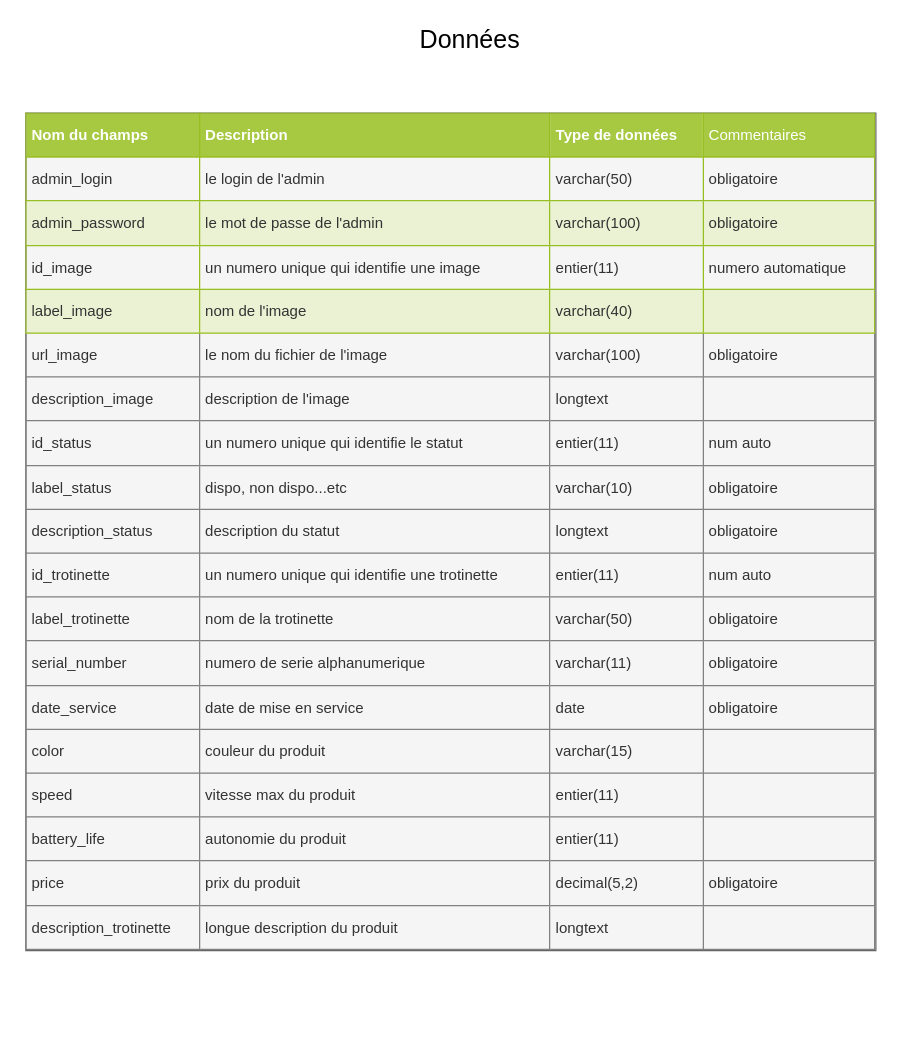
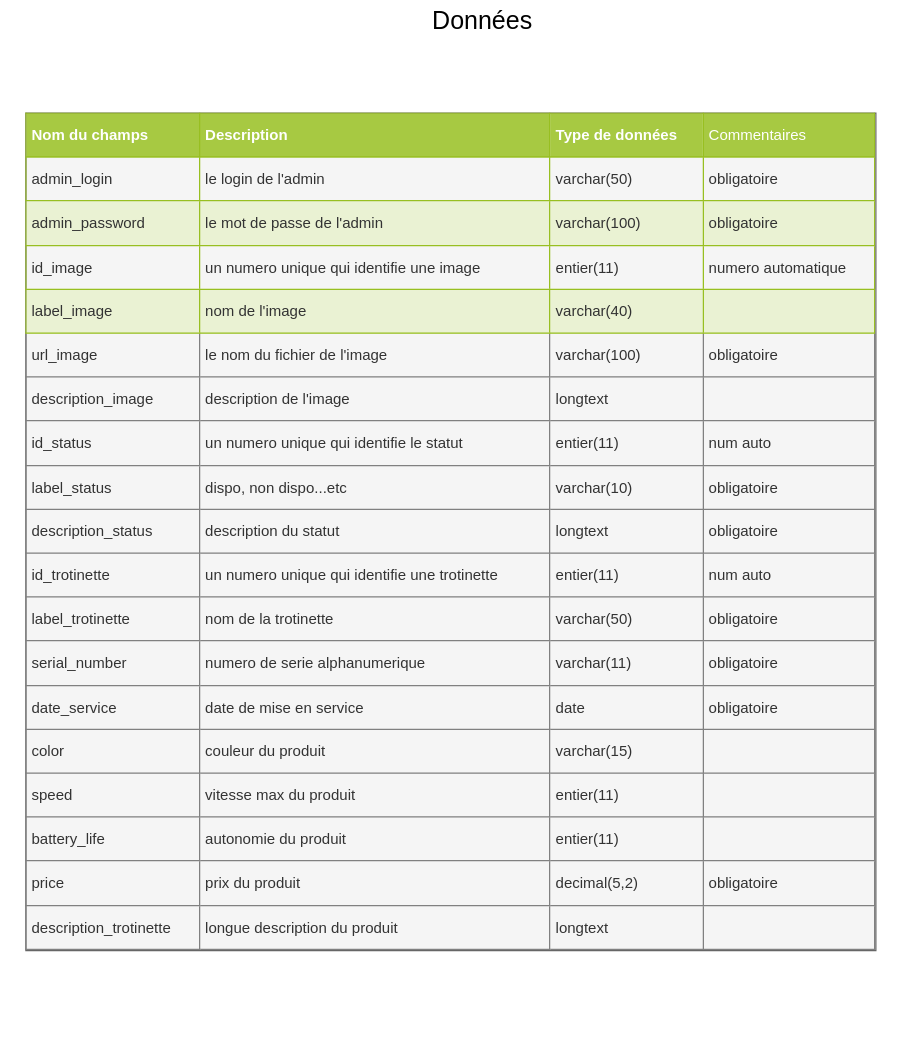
  <mxCell id="0" />
  <mxCell id="1" parent="0" />
- <mxCell id="2" value="&lt;font style=&quot;font-size: 20px&quot;&gt;Données&lt;/font&gt;" style="text;html=1;resizable=0;autosize=1;align=center;verticalAlign=middle;points=[];fillColor=none;strokeColor=none;rounded=0;" parent="1" vertex="1"><mxGeometry x="325" y="20" width="100" height="20" as="geometry" /></mxCell>
+ <mxCell id="2" value="&lt;font style=&quot;font-size: 20px&quot;&gt;Données&lt;/font&gt;" style="text;html=1;resizable=0;autosize=1;align=center;verticalAlign=middle;points=[];fillColor=none;strokeColor=none;rounded=0;" parent="1" vertex="1"><mxGeometry x="335" y="5" width="100" height="20" as="geometry" /></mxCell>
  <mxCell id="3" style="edgeStyle=orthogonalEdgeStyle;rounded=0;orthogonalLoop=1;jettySize=auto;html=1;exitX=0.5;exitY=1;exitDx=0;exitDy=0;" parent="1" edge="1"><mxGeometry relative="1" as="geometry"><mxPoint x="375" y="810" as="sourcePoint" /><mxPoint x="375" y="810" as="targetPoint" /></mxGeometry></mxCell>
  <mxCell id="4" value="&lt;table border=&quot;1&quot; width=&quot;100%&quot; height=&quot;100%&quot; cellpadding=&quot;4&quot; style=&quot;width:100%;height:100%;border-collapse:collapse;&quot;&gt;&lt;tbody&gt;&lt;tr style=&quot;background-color:#A7C942;color:#ffffff;border:1px solid #98bf21;&quot;&gt;&lt;th align=&quot;left&quot;&gt;Nom du champs&lt;/th&gt;&lt;th align=&quot;left&quot;&gt;Description&amp;nbsp;&lt;/th&gt;&lt;th align=&quot;left&quot;&gt;Type de données&lt;/th&gt;&lt;td&gt;Commentaires&lt;/td&gt;&lt;/tr&gt;&lt;tr style=&quot;border:1px solid #98bf21;&quot;&gt;&lt;td&gt;admin_login&lt;/td&gt;&lt;td&gt;le login de l'admin&lt;/td&gt;&lt;td&gt;varchar(50)&lt;/td&gt;&lt;td&gt;obligatoire&lt;/td&gt;&lt;/tr&gt;&lt;tr style=&quot;background-color:#EAF2D3;border:1px solid #98bf21;&quot;&gt;&lt;td&gt;admin_password&lt;/td&gt;&lt;td&gt;le mot de passe de l'admin&lt;/td&gt;&lt;td&gt;varchar(100)&lt;span style=&quot;white-space: pre;&quot;&gt;&#09;&lt;/span&gt;&lt;/td&gt;&lt;td&gt;obligatoire&lt;/td&gt;&lt;/tr&gt;&lt;tr style=&quot;border:1px solid #98bf21;&quot;&gt;&lt;td&gt;id_image&lt;span style=&quot;white-space: pre;&quot;&gt;&#09;&lt;/span&gt;&lt;span style=&quot;white-space: pre;&quot;&gt;&#09;&lt;/span&gt;&lt;span style=&quot;white-space: pre;&quot;&gt;&#09;&lt;/span&gt;&lt;/td&gt;&lt;td&gt;un numero unique qui identifie une image&lt;/td&gt;&lt;td&gt;entier(11)&lt;/td&gt;&lt;td&gt;numero automatique&lt;/td&gt;&lt;/tr&gt;&lt;tr style=&quot;background-color:#EAF2D3;border:1px solid #98bf21;&quot;&gt;&lt;td&gt;label_image&lt;/td&gt;&lt;td&gt;nom de l'image&lt;/td&gt;&lt;td&gt;varchar(40)&lt;/td&gt;&lt;td&gt;&lt;br&gt;&lt;/td&gt;&lt;/tr&gt;&lt;tr&gt;&lt;td&gt;url_image&lt;/td&gt;&lt;td&gt;le nom du fichier de l'image&lt;/td&gt;&lt;td&gt;varchar(100)&lt;/td&gt;&lt;td&gt;obligatoire&lt;/td&gt;&lt;/tr&gt;&lt;tr&gt;&lt;td&gt;description_image&lt;/td&gt;&lt;td&gt;description de l'image&lt;/td&gt;&lt;td&gt;longtext&lt;/td&gt;&lt;td&gt;&lt;br&gt;&lt;/td&gt;&lt;/tr&gt;&lt;tr&gt;&lt;td&gt;id_status&lt;/td&gt;&lt;td&gt;un numero unique qui identifie le statut&lt;/td&gt;&lt;td&gt;entier(11)&lt;/td&gt;&lt;td&gt;num auto&lt;/td&gt;&lt;/tr&gt;&lt;tr&gt;&lt;td&gt;label_status&lt;/td&gt;&lt;td&gt;dispo, non dispo...etc&lt;/td&gt;&lt;td&gt;varchar(10)&lt;/td&gt;&lt;td&gt;obligatoire&lt;/td&gt;&lt;/tr&gt;&lt;tr&gt;&lt;td&gt;description_status&lt;/td&gt;&lt;td&gt;description du statut&amp;nbsp;&lt;/td&gt;&lt;td&gt;longtext&lt;/td&gt;&lt;td&gt;obligatoire&lt;/td&gt;&lt;/tr&gt;&lt;tr&gt;&lt;td&gt;id_trotinette&lt;/td&gt;&lt;td&gt;un numero unique qui identifie une trotinette&lt;/td&gt;&lt;td&gt;entier(11)&lt;/td&gt;&lt;td&gt;num auto&lt;/td&gt;&lt;/tr&gt;&lt;tr&gt;&lt;td&gt;label_trotinette&lt;/td&gt;&lt;td&gt;nom de la trotinette&lt;/td&gt;&lt;td&gt;varchar(50)&lt;/td&gt;&lt;td&gt;obligatoire&lt;/td&gt;&lt;/tr&gt;&lt;tr&gt;&lt;td&gt;serial_number&lt;/td&gt;&lt;td&gt;numero de serie alphanumerique&lt;/td&gt;&lt;td&gt;varchar(11)&lt;/td&gt;&lt;td&gt;obligatoire&lt;/td&gt;&lt;/tr&gt;&lt;tr&gt;&lt;td&gt;date_service&lt;/td&gt;&lt;td&gt;date de mise en service&lt;/td&gt;&lt;td&gt;date&lt;/td&gt;&lt;td&gt;obligatoire&lt;/td&gt;&lt;/tr&gt;&lt;tr&gt;&lt;td&gt;color&lt;/td&gt;&lt;td&gt;couleur du produit&lt;/td&gt;&lt;td&gt;varchar(15)&lt;/td&gt;&lt;td&gt;&lt;br&gt;&lt;/td&gt;&lt;/tr&gt;&lt;tr&gt;&lt;td&gt;speed&lt;/td&gt;&lt;td&gt;vitesse max du produit&lt;/td&gt;&lt;td&gt;entier(11)&lt;/td&gt;&lt;td&gt;&lt;br&gt;&lt;/td&gt;&lt;/tr&gt;&lt;tr&gt;&lt;td&gt;battery_life&lt;/td&gt;&lt;td&gt;autonomie du produit&lt;/td&gt;&lt;td&gt;entier(11)&lt;/td&gt;&lt;td&gt;&lt;br&gt;&lt;/td&gt;&lt;/tr&gt;&lt;tr&gt;&lt;td&gt;price&lt;/td&gt;&lt;td&gt;prix du produit&lt;/td&gt;&lt;td&gt;decimal(5,2)&lt;/td&gt;&lt;td&gt;obligatoire&lt;/td&gt;&lt;/tr&gt;&lt;tr&gt;&lt;td&gt;description_trotinette&lt;/td&gt;&lt;td&gt;longue description du produit&lt;/td&gt;&lt;td&gt;longtext&lt;/td&gt;&lt;td&gt;&lt;br&gt;&lt;/td&gt;&lt;/tr&gt;&lt;/tbody&gt;&lt;/table&gt;" style="text;html=1;overflow=fill;rounded=0;fillColor=#f5f5f5;fontColor=#333333;strokeColor=#666666;" vertex="1" parent="1"><mxGeometry x="20" y="90" width="680" height="670" as="geometry" /></mxCell>
